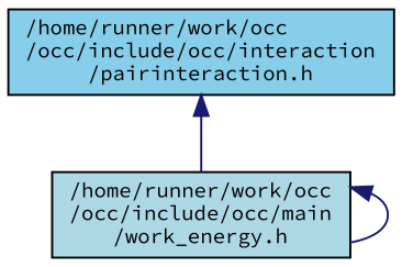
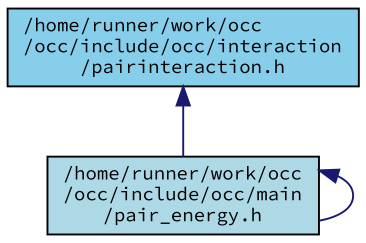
  digraph {
    fontname="Source Code Pro"
    node [color=black fontname="Source Code Pro" fontsize=10 shape=record style=filled]
    edge [color=midnightblue dir=back fontname="Source Code Pro" fontsize=10 labelfontname=Helvetica labelfontsize=10 style=solid]
    n1 [fillcolor=skyblue fontcolor=black height=0.2 label="/home/runner/work/occ\l/occ/include/occ/interaction\l/pairinteraction.h" width=0.4]
-   n2 [height=0.2 label="/home/runner/work/occ\l/occ/include/occ/main\l/work_energy.h" width=0.4 fillcolor=lightblue]
+   n2 [height=0.2 label="/home/runner/work/occ\l/occ/include/occ/main\l/pair_energy.h" width=0.4 fillcolor=lightblue]
    n1 -> n2
    n2 -> n2
  }
